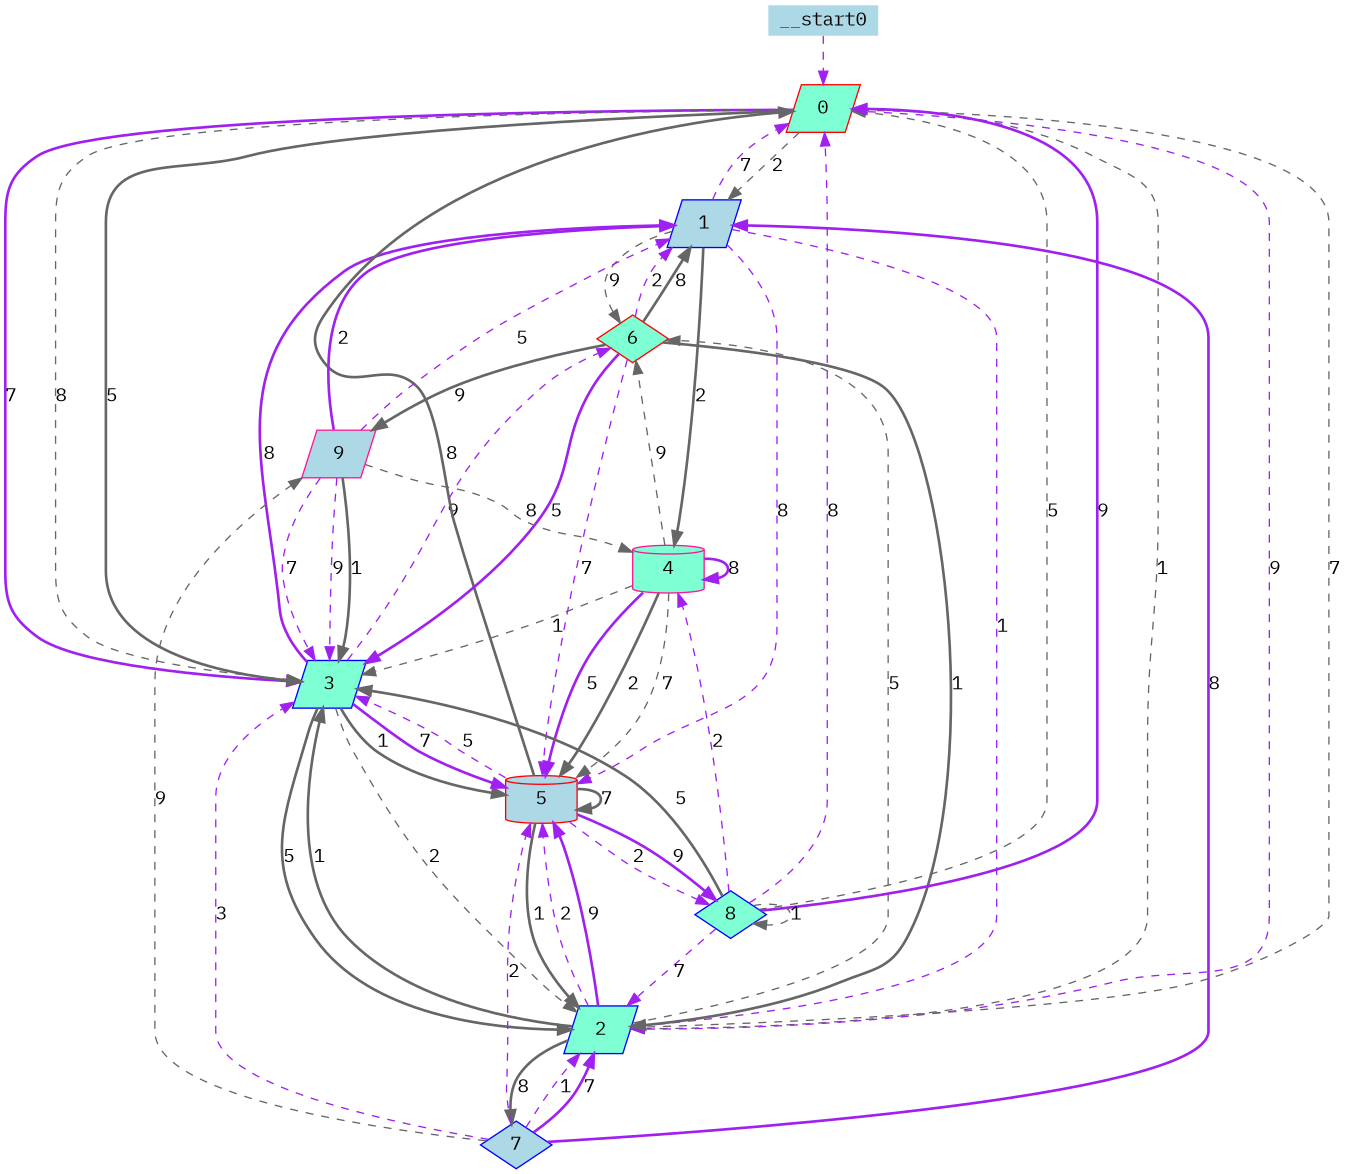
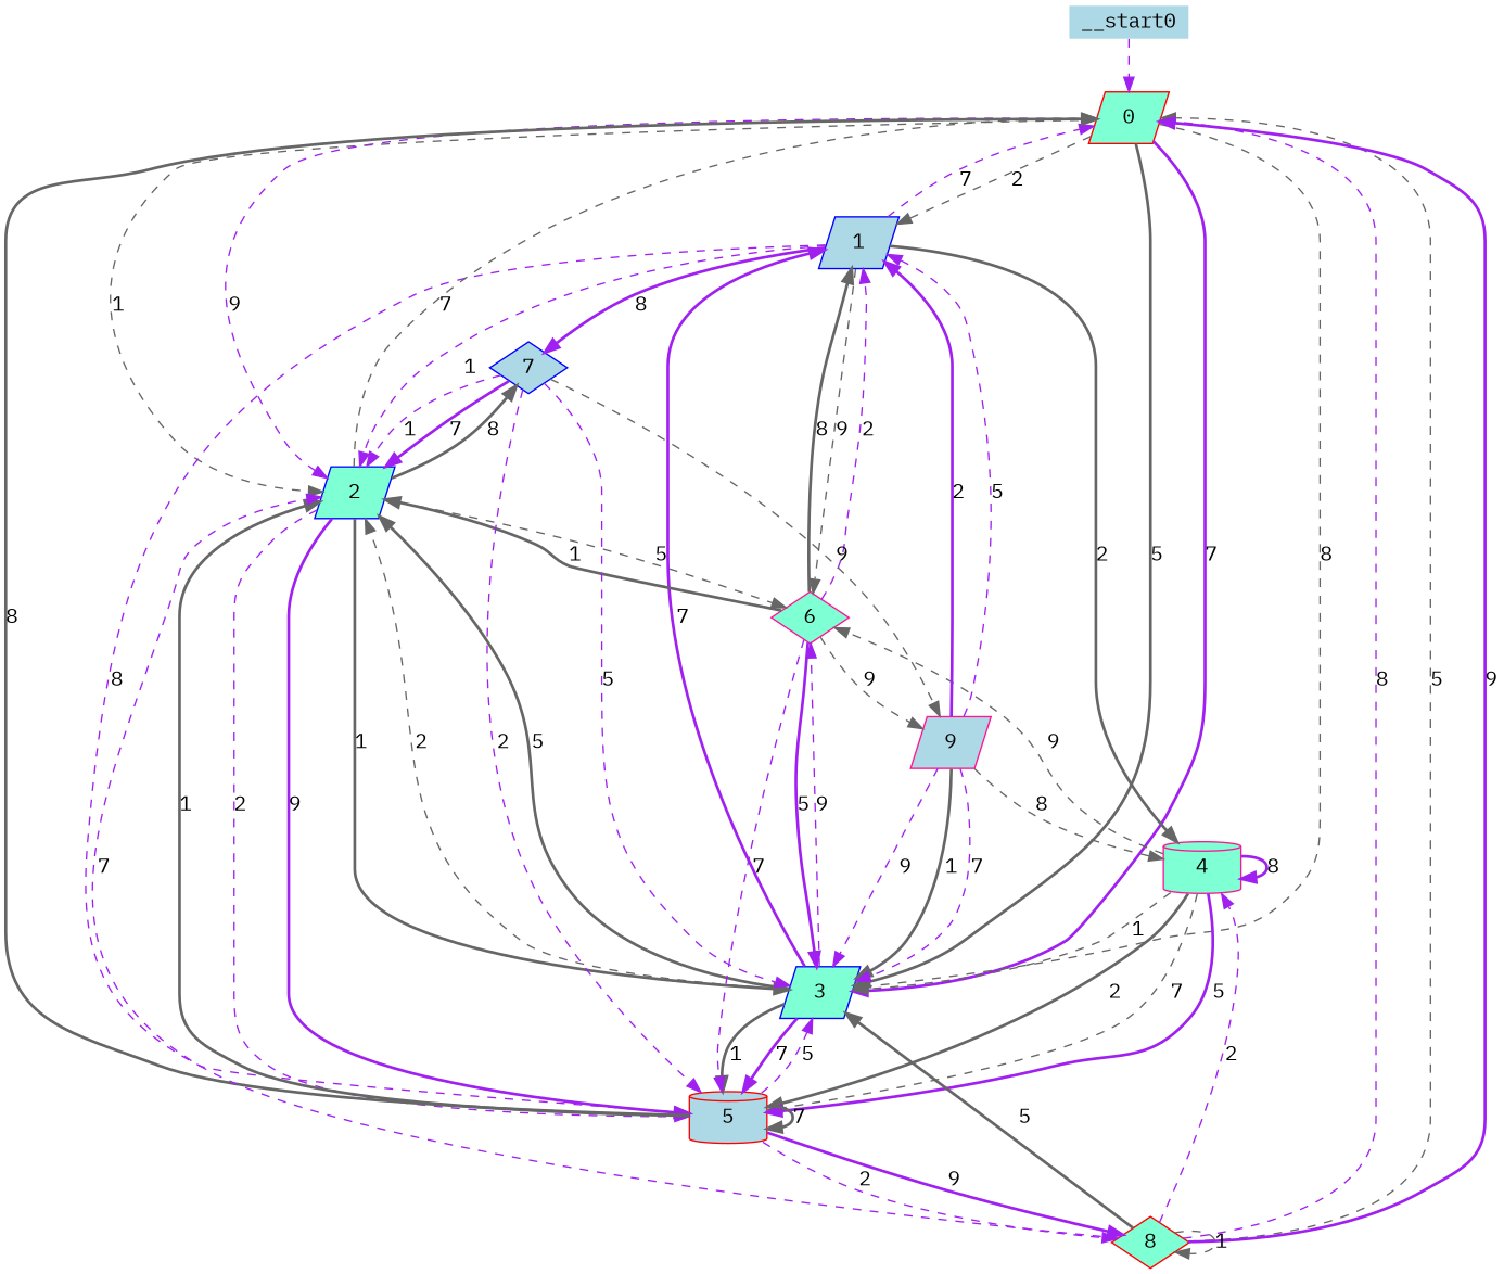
  digraph {
    fontname="IBM Plex Mono"
    node [color=blue fillcolor=aquamarine fontname="IBM Plex Mono" shape=parallelogram style=filled]
    edge [color=purple fontname="IBM Plex Mono" style=dashed]
    n1 [color=red label=0]
    n2 [fillcolor=lightblue label=1]
    n3 [label=2]
    n4 [label=3]
    n5 [color=deeppink label=4 shape=cylinder]
    n6 [color=red fillcolor=lightblue label=5 shape=cylinder]
-   n7 [color=red label=6 shape=diamond]
+   n7 [color=deeppink label=6 shape=diamond]
    n8 [fillcolor=lightblue label=7 shape=diamond]
-   n9 [label=8 shape=diamond]
+   n9 [color=red label=8 shape=diamond]
    n10 [color=deeppink fillcolor=lightblue label=9]
    __start0 [fillcolor=lightblue height=0 shape=none width=0]
    n1 -> n2 [color=gray40 label=2]
    n1 -> n3 [color=gray40 label=1]
    n1 -> n3 [label=9]
    n1 -> n4 [label=7 style=bold]
    n1 -> n4 [color=gray40 label=8]
    n1 -> n4 [color=gray40 label=5 style=bold]
    n2 -> n1 [label=7]
    n2 -> n3 [label=1]
    n2 -> n5 [color=gray40 label=2 style=bold]
    n2 -> n6 [label=8]
    n2 -> n7 [color=gray40 label=9]
    n3 -> n1 [color=gray40 label=7]
    n3 -> n4 [color=gray40 label=1 style=bold]
    n3 -> n6 [label=2]
    n3 -> n6 [label=9 style=bold]
    n3 -> n7 [color=gray40 label=5]
    n3 -> n8 [color=gray40 label=8 style=bold]
-   n4 -> n2 [label=8 style=bold]
+   n4 -> n2 [label=7 style=bold]
    n4 -> n3 [color=gray40 label=2]
    n4 -> n3 [color=gray40 label=5 style=bold]
    n4 -> n6 [color=gray40 label=1 style=bold]
    n4 -> n6 [label=7 style=bold]
    n4 -> n7 [label=9]
    n5 -> n4 [color=gray40 label=1]
    n5 -> n5 [label=8 style=bold]
    n5 -> n6 [color=gray40 label=2 style=bold]
    n5 -> n6 [color=gray40 label=7]
    n5 -> n6 [label=5 style=bold]
    n5 -> n7 [color=gray40 label=9]
    n6 -> n1 [color=gray40 label=8 style=bold]
    n6 -> n3 [color=gray40 label=1 style=bold]
    n6 -> n4 [label=5]
    n6 -> n6 [color=gray40 label=7 style=bold]
    n6 -> n9 [label=2]
    n6 -> n9 [label=9 style=bold]
    n7 -> n2 [label=2]
    n7 -> n2 [color=gray40 label=8 style=bold]
    n7 -> n3 [color=gray40 label=1 style=bold]
    n7 -> n4 [label=5 style=bold]
    n7 -> n6 [label=7]
-   n7 -> n10 [color=gray40 label=9 style=bold]
-   n8 -> n2 [label=8 style=bold]
+   n7 -> n10 [color=gray40 label=9]
+   n2 -> n8 [label=8 style=bold]
    n8 -> n3 [label=1]
    n8 -> n3 [label=7 style=bold]
-   n8 -> n4 [label=3]
+   n8 -> n4 [label=5]
    n8 -> n6 [label=2]
    n8 -> n10 [color=gray40 label=9]
    n9 -> n1 [label=8]
    n9 -> n1 [color=gray40 label=5]
    n9 -> n1 [label=9 style=bold]
    n9 -> n3 [label=7]
    n9 -> n4 [color=gray40 label=5 style=bold]
    n9 -> n5 [label=2]
    n9 -> n9 [color=gray40 label=1]
    n10 -> n2 [label=2 style=bold]
    n10 -> n2 [label=5]
    n10 -> n4 [color=gray40 label=1 style=bold]
    n10 -> n4 [label=7]
    n10 -> n4 [label=9]
    n10 -> n5 [color=gray40 label=8]
    __start0 -> n1
  }
